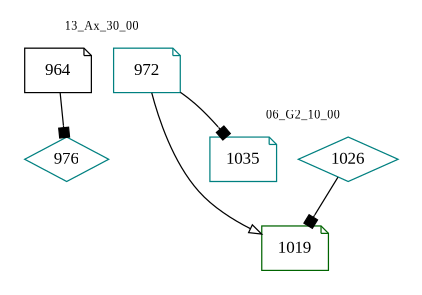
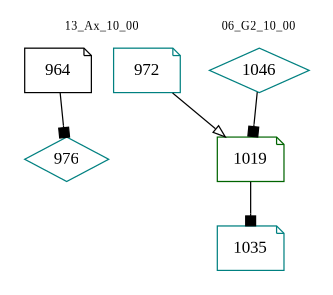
  digraph {
    fontname="Liberation Serif"
    node [color=teal fontname="Liberation Serif" shape=note]
    edge [arrowhead=box color=black fontname="Liberation Serif"]
    n1 [label=972]
    n2 [color=black label=964]
    n3 [label=976 shape=diamond]
-   n4 [label=1026 shape=diamond]
+   n4 [label=1046 shape=diamond]
    n5 [color=darkgreen label=1019]
    n6 [label=1035]
    subgraph cluster_1 {
      color=white
      fontsize=10
-     label="13_Ax_30_00"
+     label="13_Ax_10_00"
      n1
      n2
      n3
    }
    subgraph cluster_2 {
      color=white
      fontsize=10
      label="06_G2_10_00"
      n4
      n5
      n6
    }
    n1 -> n5 [arrowhead=onormal]
    n2 -> n3
    n4 -> n5
-   n1 -> n6
+   n5 -> n6
  }
